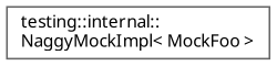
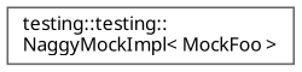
  digraph {
    rankdir=LR
    fontname="Noto Sans"
-   n1 [color=grey40 fillcolor=white fontname="Noto Sans" fontsize=10 height=0.2 label="testing::internal::\lNaggyMockImpl\< MockFoo \>" shape=box style=filled width=0.4]
+   n1 [color=grey40 fillcolor=white fontname="Noto Sans" fontsize=10 height=0.2 label="testing::testing::\lNaggyMockImpl\< MockFoo \>" shape=box style=filled width=0.4]
  }
